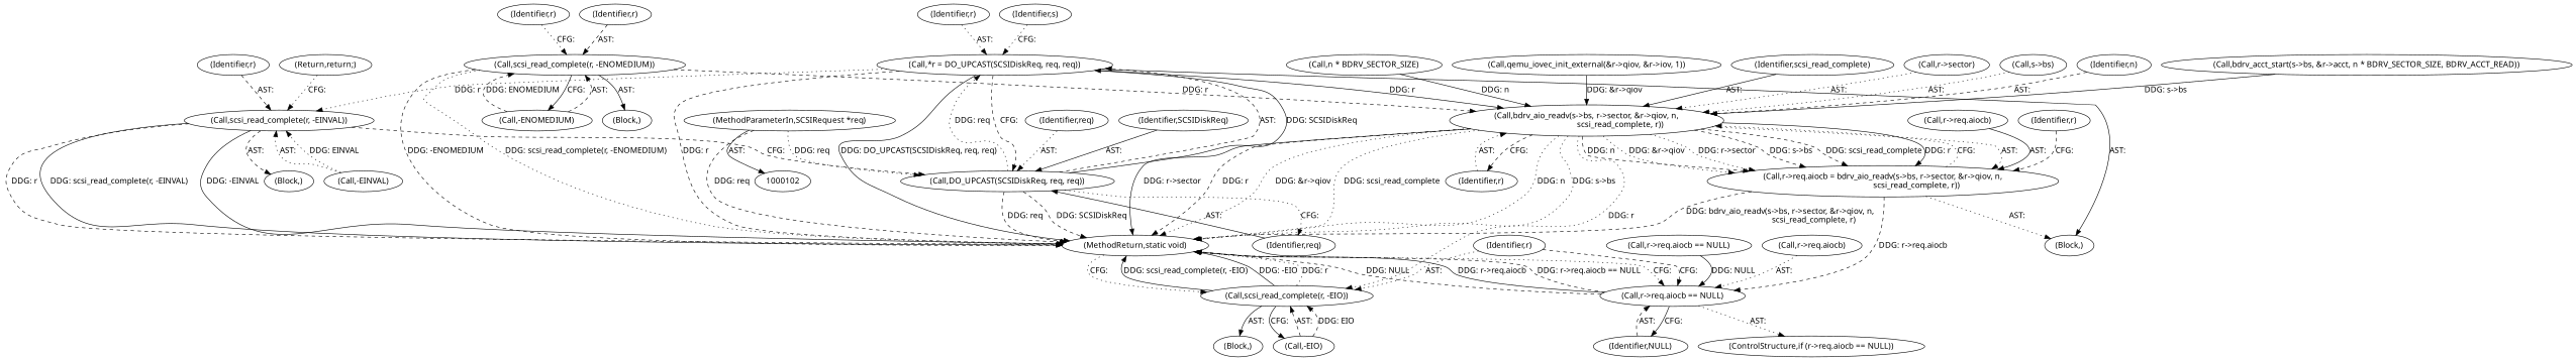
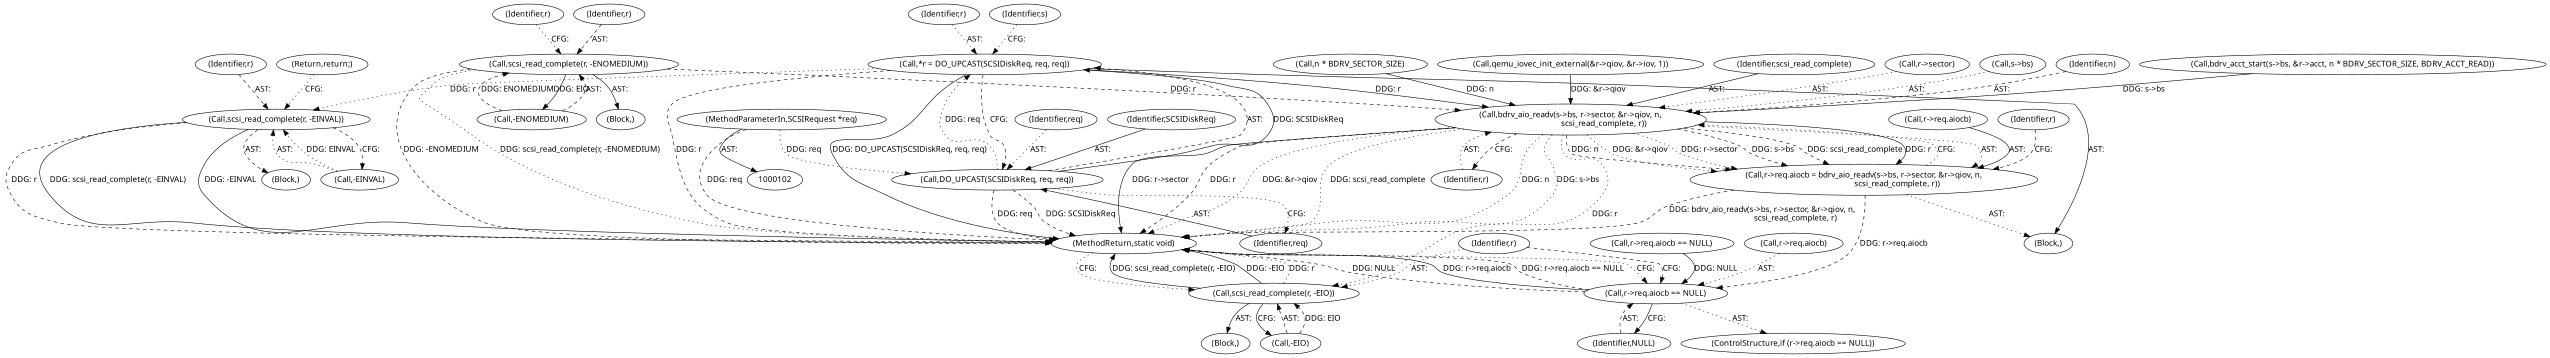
  digraph {
    fontname="Noto Sans"
    node [fontname="Noto Sans"]
    edge [fontname="Noto Sans" style=dotted]
    n1 [label="(Call,*r = DO_UPCAST(SCSIDiskReq, req, req))"]
    n2 [label="(Call,DO_UPCAST(SCSIDiskReq, req, req))"]
    n3 [label="(Call,scsi_read_complete(r, -EINVAL))"]
    n4 [label="(Call,bdrv_aio_readv(s->bs, r->sector, &r->qiov, n,\n                               scsi_read_complete, r))"]
    n5 [label="(Block,)"]
    n6 [label="(MethodReturn,static void)"]
    n7 [label="(Identifier,req)"]
    n8 [label="(Block,)"]
    n9 [label="(Call,-EINVAL)"]
    n10 [label="(Call,scsi_read_complete(r, -ENOMEDIUM))"]
    n11 [label="(Call,-ENOMEDIUM)"]
    n12 [label="(Block,)"]
    n13 [label="(Call,r->req.aiocb = bdrv_aio_readv(s->bs, r->sector, &r->qiov, n,\n                               scsi_read_complete, r))"]
    n14 [label="(Call,scsi_read_complete(r, -EIO))"]
    n15 [label="(Identifier,r)"]
    n16 [label="(Call,r->req.aiocb == NULL)"]
    n17 [label="(MethodParameterIn,SCSIRequest *req)"]
    1000102
    n19 [label="(Block,)"]
    n20 [label="(Call,-EIO)"]
    n21 [label="(ControlStructure,if (r->req.aiocb == NULL))"]
    n22 [label="(Identifier,NULL)"]
    n23 [label="(Identifier,req)"]
    n24 [label="(Call,qemu_iovec_init_external(&r->qiov, &r->iov, 1))"]
    n25 [label="(Identifier,r)"]
    n26 [label="(Identifier,scsi_read_complete)"]
    n27 [label="(Identifier,r)"]
    n28 [label="(Identifier,r)"]
    n29 [label="(Identifier,r)"]
    n30 [label="(Identifier,s)"]
    n31 [label="(Return,return;)"]
    n32 [label="(Call,r->sector)"]
    n33 [label="(Call,r->req.aiocb == NULL)"]
    n34 [label="(Call,s->bs)"]
    n35 [label="(Identifier,r)"]
    n36 [label="(Call,r->req.aiocb)"]
    n37 [label="(Call,r->req.aiocb)"]
    n38 [label="(Identifier,n)"]
    n39 [label="(Identifier,SCSIDiskReq)"]
    n40 [label="(Identifier,r)"]
    n41 [label="(Call,bdrv_acct_start(s->bs, &r->acct, n * BDRV_SECTOR_SIZE, BDRV_ACCT_READ))"]
    n42 [label="(Call,n * BDRV_SECTOR_SIZE)"]
    n1 -> n2 [label="CFG: " style=dashed]
    n1 -> n3 [label="DDG: r"]
    n1 -> n4 [label="DDG: r" style=solid]
    n1 -> n5 [label="AST: " style=solid]
    n1 -> n6 [label="DDG: DO_UPCAST(SCSIDiskReq, req, req)" style=solid]
    n1 -> n6 [label="DDG: r" style=dashed]
    n2 -> n1 [label="AST: " style=dashed]
    n2 -> n1 [label="DDG: SCSIDiskReq" style=solid]
    n2 -> n1 [label="DDG: req"]
    n2 -> n6 [label="DDG: req" style=dashed]
    n2 -> n6 [label="DDG: SCSIDiskReq" style=dashed]
    n2 -> n7 [label="CFG: "]
    n3 -> n6 [label="DDG: scsi_read_complete(r, -EINVAL)" style=solid]
    n3 -> n6 [label="DDG: -EINVAL" style=solid]
    n3 -> n6 [label="DDG: r" style=dashed]
    n3 -> n8 [label="AST: " style=dashed]
-   n3 -> n2 [label="CFG: " style=dashed]
+   n3 -> n9 [label="CFG: " style=dashed]
    n4 -> n6 [label="DDG: scsi_read_complete"]
    n4 -> n6 [label="DDG: n"]
    n4 -> n6 [label="DDG: s->bs"]
    n4 -> n6 [label="DDG: r->sector" style=solid]
    n4 -> n6 [label="DDG: r" style=dashed]
    n4 -> n6 [label="DDG: &r->qiov"]
    n4 -> n13 [label="AST: "]
    n4 -> n13 [label="DDG: n" style=dashed]
    n4 -> n13 [label="DDG: &r->qiov"]
    n4 -> n13 [label="DDG: r->sector"]
    n4 -> n13 [label="DDG: s->bs" style=dashed]
    n4 -> n13 [label="DDG: scsi_read_complete" style=dashed]
    n4 -> n13 [label="DDG: r" style=solid]
    n4 -> n14 [label="DDG: r"]
    n4 -> n15 [label="CFG: " style=dashed]
    n6 -> n14 [label="CFG: "]
    n6 -> n16 [label="CFG: "]
    n7 -> n2 [label="AST: " style=solid]
    n9 -> n3 [label="AST: "]
    n9 -> n3 [label="DDG: EINVAL"]
    n10 -> n4 [label="DDG: r" style=dashed]
    n10 -> n6 [label="DDG: -ENOMEDIUM" style=dashed]
    n10 -> n6 [label="DDG: scsi_read_complete(r, -ENOMEDIUM)"]
-   n10 -> n11 [label="CFG: " style=solid]
+   n10 -> n11 [label="DDG: EIO" style=solid]
    n10 -> n12 [label="AST: " style=solid]
    n11 -> n10 [label="AST: " style=dashed]
    n11 -> n10 [label="DDG: ENOMEDIUM" style=dashed]
    n13 -> n4 [label="CFG: "]
    n13 -> n5 [label="AST: "]
    n13 -> n6 [label="DDG: bdrv_aio_readv(s->bs, r->sector, &r->qiov, n,\n                               scsi_read_complete, r)" style=dashed]
    n13 -> n16 [label="DDG: r->req.aiocb" style=dashed]
    n14 -> n6 [label="DDG: scsi_read_complete(r, -EIO)" style=solid]
    n14 -> n6 [label="DDG: -EIO" style=solid]
    n14 -> n6 [label="DDG: r"]
    n14 -> n19 [label="AST: " style=solid]
    n14 -> n20 [label="CFG: " style=solid]
    n15 -> n4 [label="AST: "]
    n16 -> n6 [label="DDG: NULL" style=dashed]
    n16 -> n6 [label="DDG: r->req.aiocb" style=solid]
    n16 -> n6 [label="DDG: r->req.aiocb == NULL" style=dashed]
    n16 -> n21 [label="AST: "]
    n16 -> n22 [label="CFG: " style=solid]
    n17 -> n2 [label="DDG: req"]
    n17 -> n6 [label="DDG: req" style=dashed]
    n17 -> 1000102 [label="AST: " style=solid]
    n20 -> n14 [label="AST: " style=dashed]
    n20 -> n14 [label="DDG: EIO" style=dashed]
    n22 -> n16 [label="AST: " style=dashed]
    n23 -> n2 [label="AST: "]
    n24 -> n4 [label="DDG: &r->qiov" style=solid]
    n25 -> n10 [label="CFG: "]
    n26 -> n4 [label="AST: " style=solid]
    n27 -> n13 [label="CFG: " style=dashed]
    n28 -> n1 [label="AST: "]
    n29 -> n14 [label="AST: "]
    n29 -> n16 [label="CFG: " style=dashed]
    n30 -> n1 [label="CFG: "]
    n31 -> n3 [label="CFG: "]
    n32 -> n4 [label="AST: "]
    n33 -> n16 [label="DDG: NULL" style=solid]
    n34 -> n4 [label="AST: "]
    n35 -> n3 [label="AST: " style=dashed]
    n36 -> n13 [label="AST: " style=solid]
    n37 -> n16 [label="AST: "]
    n38 -> n4 [label="AST: " style=dashed]
    n39 -> n2 [label="AST: " style=solid]
    n40 -> n10 [label="AST: " style=dashed]
    n41 -> n4 [label="DDG: s->bs" style=solid]
    n42 -> n4 [label="DDG: n" style=solid]
  }
